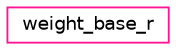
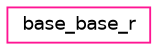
  digraph {
    rankdir=TB
-   n1 [color=deeppink fillcolor=white fontname=Helvetica fontsize=10 height=0.2 label=weight_base_r shape=box style=filled width=0.4]
+   n1 [color=deeppink fillcolor=white fontname=Helvetica fontsize=10 height=0.2 label=base_base_r shape=box style=filled width=0.4]
  }
